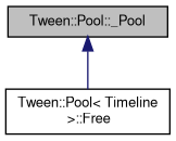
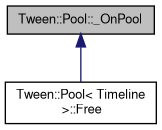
  digraph {
    rankdir=TB
    node [color=black fontname=FreeSans fontsize=10 shape=record]
-   n1 [fillcolor=grey75 fontcolor=black height=0.2 label="Tween::Pool::_Pool" style=filled width=0.4]
+   n1 [fillcolor=grey75 fontcolor=black height=0.2 label="Tween::Pool::_OnPool" style=filled width=0.4]
    n2 [height=0.2 label="Tween::Pool\< Timeline\l \>::Free" width=0.4]
    n1 -> n2 [color=midnightblue dir=back fontname=FreeSans fontsize=10 labelfontname=FreeSans labelfontsize=10 style=solid]
  }
